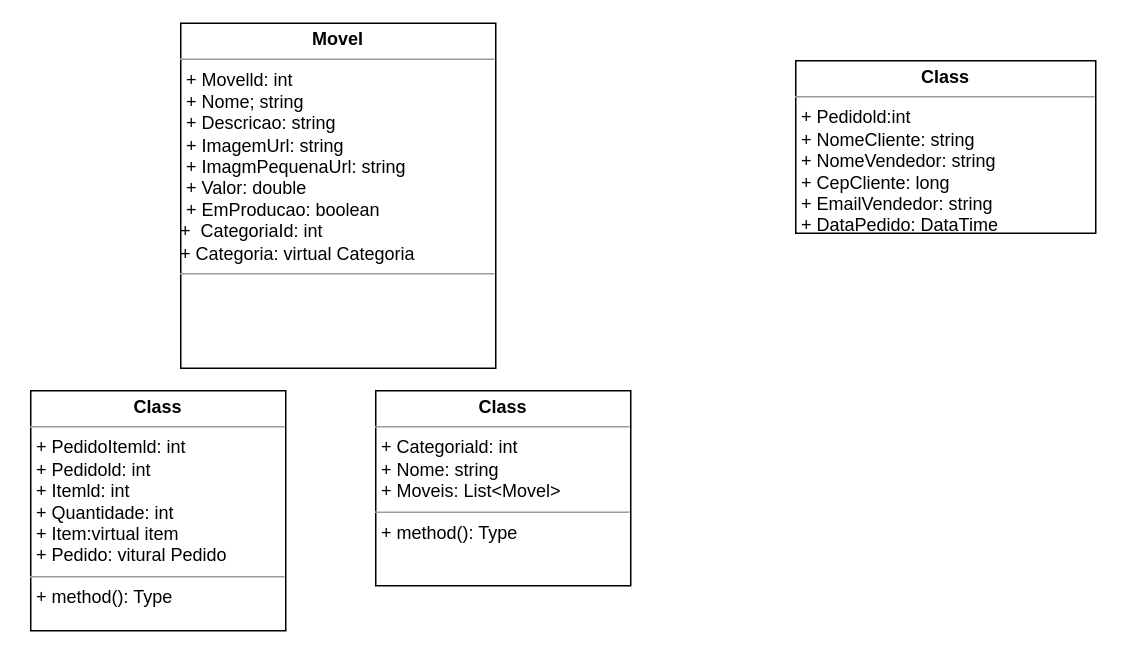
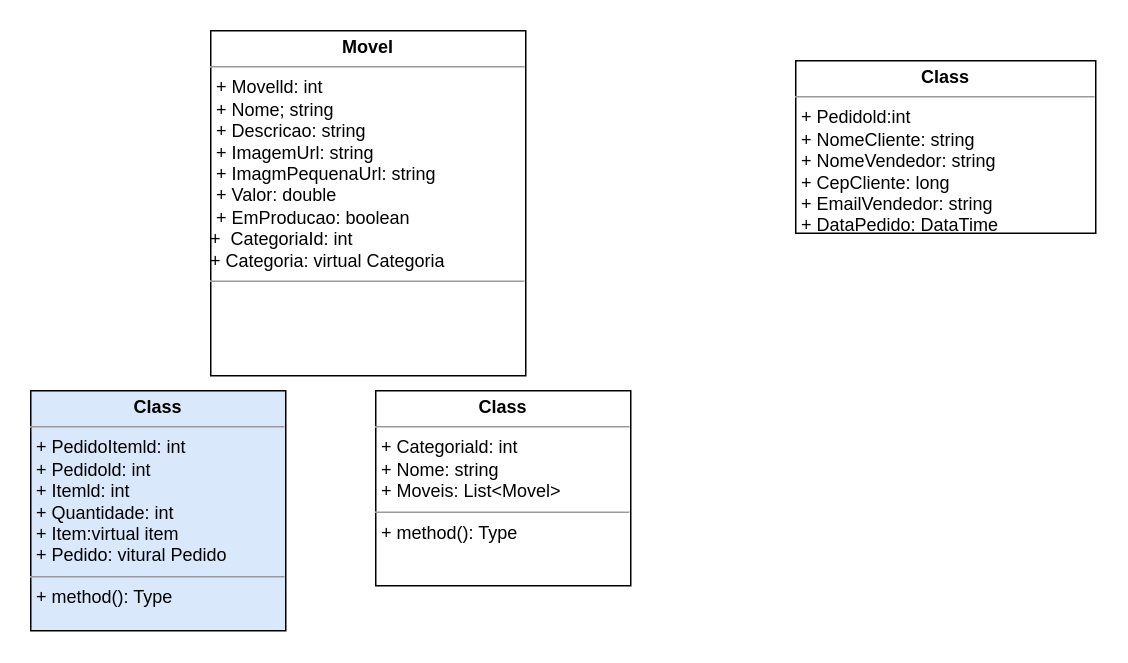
  <mxCell id="0" />
  <mxCell id="1" parent="0" />
  <mxCell id="2" value="&lt;p style=&quot;margin:0px;margin-top:4px;text-align:center;&quot;&gt;&lt;b&gt;Class&lt;/b&gt;&lt;/p&gt;&lt;hr size=&quot;1&quot;&gt;&lt;p style=&quot;margin:0px;margin-left:4px;&quot;&gt;+ Categoriald: int&lt;/p&gt;&lt;p style=&quot;margin:0px;margin-left:4px;&quot;&gt;+ Nome: string&lt;/p&gt;&lt;p style=&quot;margin:0px;margin-left:4px;&quot;&gt;+ Moveis: List&amp;lt;Movel&amp;gt;&lt;/p&gt;&lt;hr size=&quot;1&quot;&gt;&lt;p style=&quot;margin:0px;margin-left:4px;&quot;&gt;+ method(): Type&lt;/p&gt;" style="verticalAlign=top;align=left;overflow=fill;fontSize=12;fontFamily=Helvetica;html=1;whiteSpace=wrap;" parent="1" vertex="1"><mxGeometry x="250" y="260" width="170" height="130" as="geometry" /></mxCell>
- <mxCell id="3" value="&lt;p style=&quot;margin:0px;margin-top:4px;text-align:center;&quot;&gt;&lt;b&gt;Movel&lt;/b&gt;&lt;/p&gt;&lt;hr size=&quot;1&quot;&gt;&lt;p style=&quot;margin:0px;margin-left:4px;&quot;&gt;+ Movelld: int&lt;/p&gt;&lt;p style=&quot;margin:0px;margin-left:4px;&quot;&gt;+ Nome; string&lt;/p&gt;&lt;p style=&quot;margin:0px;margin-left:4px;&quot;&gt;+ Descricao: string&lt;/p&gt;&lt;p style=&quot;margin:0px;margin-left:4px;&quot;&gt;+ ImagemUrl: string&lt;/p&gt;&lt;p style=&quot;margin:0px;margin-left:4px;&quot;&gt;+ ImagmPequenaUrl: string&lt;/p&gt;&lt;p style=&quot;margin:0px;margin-left:4px;&quot;&gt;+ Valor: double&lt;/p&gt;&lt;p style=&quot;margin:0px;margin-left:4px;&quot;&gt;+ EmProducao: boolean&lt;/p&gt;+&amp;nbsp; CategoriaId: int&lt;br&gt;+ Categoria: virtual Categoria&lt;br&gt;&lt;hr size=&quot;1&quot;&gt;&lt;p style=&quot;margin:0px;margin-left:4px;&quot;&gt;&lt;br&gt;&lt;/p&gt;" style="verticalAlign=top;align=left;overflow=fill;fontSize=12;fontFamily=Helvetica;html=1;whiteSpace=wrap;" parent="1" vertex="1"><mxGeometry x="120" y="15" width="210" height="230" as="geometry" /></mxCell>
- <mxCell id="4" value="&lt;p style=&quot;margin:0px;margin-top:4px;text-align:center;&quot;&gt;&lt;b&gt;Class&lt;/b&gt;&lt;/p&gt;&lt;hr size=&quot;1&quot;&gt;&lt;p style=&quot;margin:0px;margin-left:4px;&quot;&gt;+ PedidoItemld: int&lt;/p&gt;&lt;p style=&quot;margin:0px;margin-left:4px;&quot;&gt;+ Pedidold: int&lt;/p&gt;&lt;p style=&quot;margin:0px;margin-left:4px;&quot;&gt;+ Itemld: int&lt;/p&gt;&lt;p style=&quot;margin:0px;margin-left:4px;&quot;&gt;+ Quantidade: int&lt;/p&gt;&lt;p style=&quot;margin:0px;margin-left:4px;&quot;&gt;+ Item:virtual item&lt;/p&gt;&lt;p style=&quot;margin:0px;margin-left:4px;&quot;&gt;+ Pedido: vitural Pedido&lt;/p&gt;&lt;hr size=&quot;1&quot;&gt;&lt;p style=&quot;margin:0px;margin-left:4px;&quot;&gt;+ method(): Type&lt;/p&gt;" style="verticalAlign=top;align=left;overflow=fill;fontSize=12;fontFamily=Helvetica;html=1;whiteSpace=wrap;" parent="1" vertex="1"><mxGeometry x="20" y="260" width="170" height="160" as="geometry" /></mxCell>
+ <mxCell id="3" value="&lt;p style=&quot;margin:0px;margin-top:4px;text-align:center;&quot;&gt;&lt;b&gt;Movel&lt;/b&gt;&lt;/p&gt;&lt;hr size=&quot;1&quot;&gt;&lt;p style=&quot;margin:0px;margin-left:4px;&quot;&gt;+ Movelld: int&lt;/p&gt;&lt;p style=&quot;margin:0px;margin-left:4px;&quot;&gt;+ Nome; string&lt;/p&gt;&lt;p style=&quot;margin:0px;margin-left:4px;&quot;&gt;+ Descricao: string&lt;/p&gt;&lt;p style=&quot;margin:0px;margin-left:4px;&quot;&gt;+ ImagemUrl: string&lt;/p&gt;&lt;p style=&quot;margin:0px;margin-left:4px;&quot;&gt;+ ImagmPequenaUrl: string&lt;/p&gt;&lt;p style=&quot;margin:0px;margin-left:4px;&quot;&gt;+ Valor: double&lt;/p&gt;&lt;p style=&quot;margin:0px;margin-left:4px;&quot;&gt;+ EmProducao: boolean&lt;/p&gt;+&amp;nbsp; CategoriaId: int&lt;br&gt;+ Categoria: virtual Categoria&lt;br&gt;&lt;hr size=&quot;1&quot;&gt;&lt;p style=&quot;margin:0px;margin-left:4px;&quot;&gt;&lt;br&gt;&lt;/p&gt;" style="verticalAlign=top;align=left;overflow=fill;fontSize=12;fontFamily=Helvetica;html=1;whiteSpace=wrap;" parent="1" vertex="1"><mxGeometry x="140" y="20" width="210" height="230" as="geometry" /></mxCell>
+ <mxCell id="4" value="&lt;p style=&quot;margin:0px;margin-top:4px;text-align:center;&quot;&gt;&lt;b&gt;Class&lt;/b&gt;&lt;/p&gt;&lt;hr size=&quot;1&quot;&gt;&lt;p style=&quot;margin:0px;margin-left:4px;&quot;&gt;+ PedidoItemld: int&lt;/p&gt;&lt;p style=&quot;margin:0px;margin-left:4px;&quot;&gt;+ Pedidold: int&lt;/p&gt;&lt;p style=&quot;margin:0px;margin-left:4px;&quot;&gt;+ Itemld: int&lt;/p&gt;&lt;p style=&quot;margin:0px;margin-left:4px;&quot;&gt;+ Quantidade: int&lt;/p&gt;&lt;p style=&quot;margin:0px;margin-left:4px;&quot;&gt;+ Item:virtual item&lt;/p&gt;&lt;p style=&quot;margin:0px;margin-left:4px;&quot;&gt;+ Pedido: vitural Pedido&lt;/p&gt;&lt;hr size=&quot;1&quot;&gt;&lt;p style=&quot;margin:0px;margin-left:4px;&quot;&gt;+ method(): Type&lt;/p&gt;" style="verticalAlign=top;align=left;overflow=fill;fontSize=12;fontFamily=Helvetica;html=1;whiteSpace=wrap;fillColor=#dae8fc;" parent="1" vertex="1"><mxGeometry x="20" y="260" width="170" height="160" as="geometry" /></mxCell>
  <mxCell id="5" value="&lt;p style=&quot;margin:0px;margin-top:4px;text-align:center;&quot;&gt;&lt;b&gt;Class&lt;/b&gt;&lt;/p&gt;&lt;hr size=&quot;1&quot;&gt;&lt;p style=&quot;margin:0px;margin-left:4px;&quot;&gt;+ Pedidold:int&lt;/p&gt;&lt;p style=&quot;margin:0px;margin-left:4px;&quot;&gt;+ NomeCliente: string&lt;/p&gt;&lt;p style=&quot;margin:0px;margin-left:4px;&quot;&gt;+ NomeVendedor: string&lt;/p&gt;&lt;p style=&quot;margin:0px;margin-left:4px;&quot;&gt;+ CepCliente: long&lt;/p&gt;&lt;p style=&quot;margin:0px;margin-left:4px;&quot;&gt;+ EmailVendedor: string&lt;/p&gt;&lt;p style=&quot;margin:0px;margin-left:4px;&quot;&gt;+ DataPedido: DataTime&lt;/p&gt;&lt;hr size=&quot;1&quot;&gt;&lt;p style=&quot;margin:0px;margin-left:4px;&quot;&gt;&lt;br&gt;&lt;/p&gt;" style="verticalAlign=top;align=left;overflow=fill;fontSize=12;fontFamily=Helvetica;html=1;whiteSpace=wrap;" parent="1" vertex="1"><mxGeometry x="530" y="40" width="200" height="115" as="geometry" /></mxCell>
